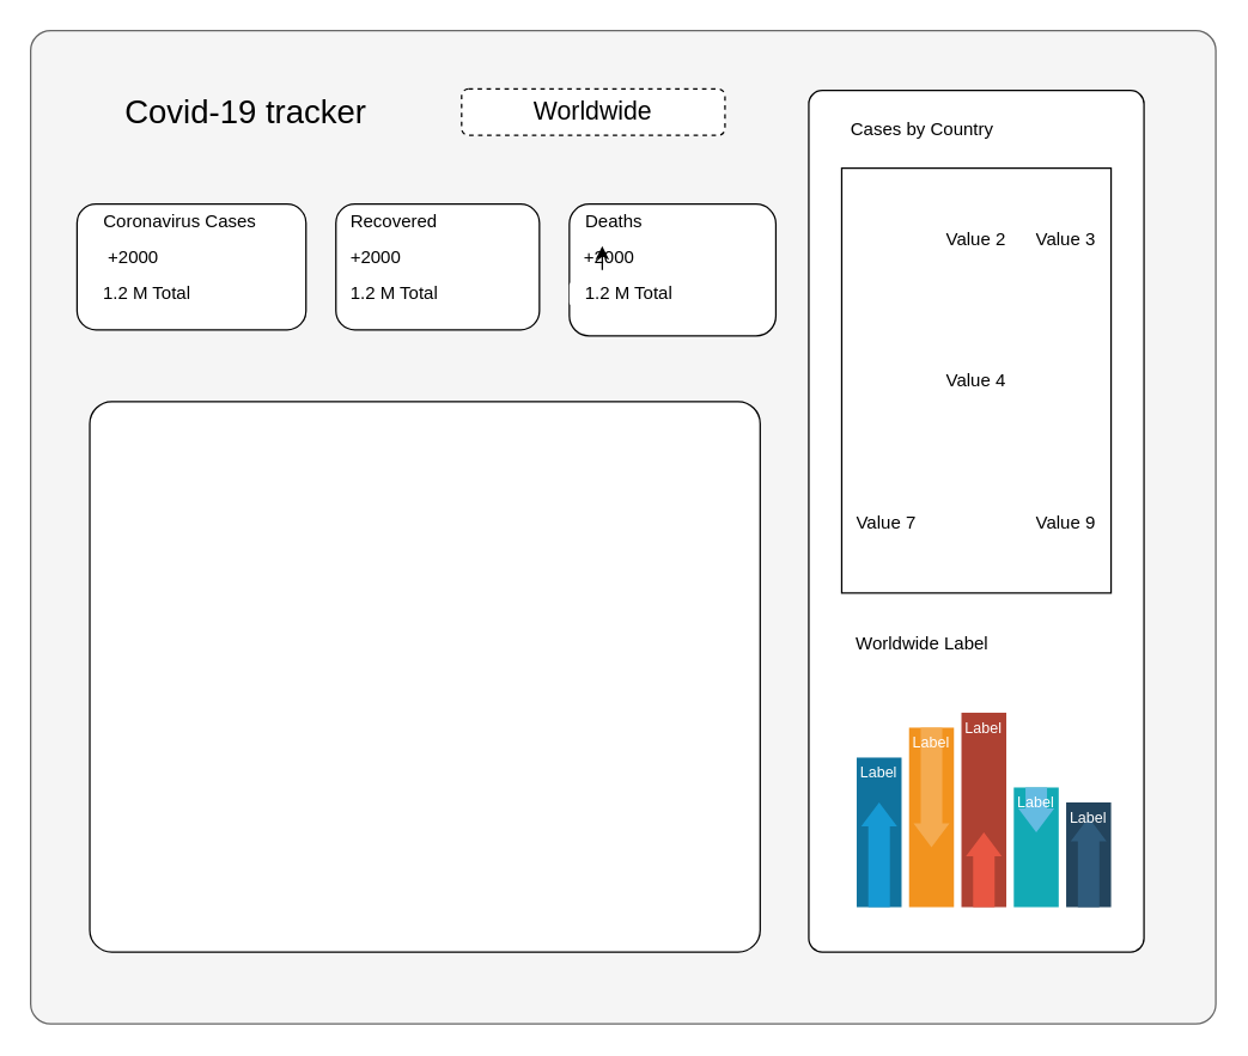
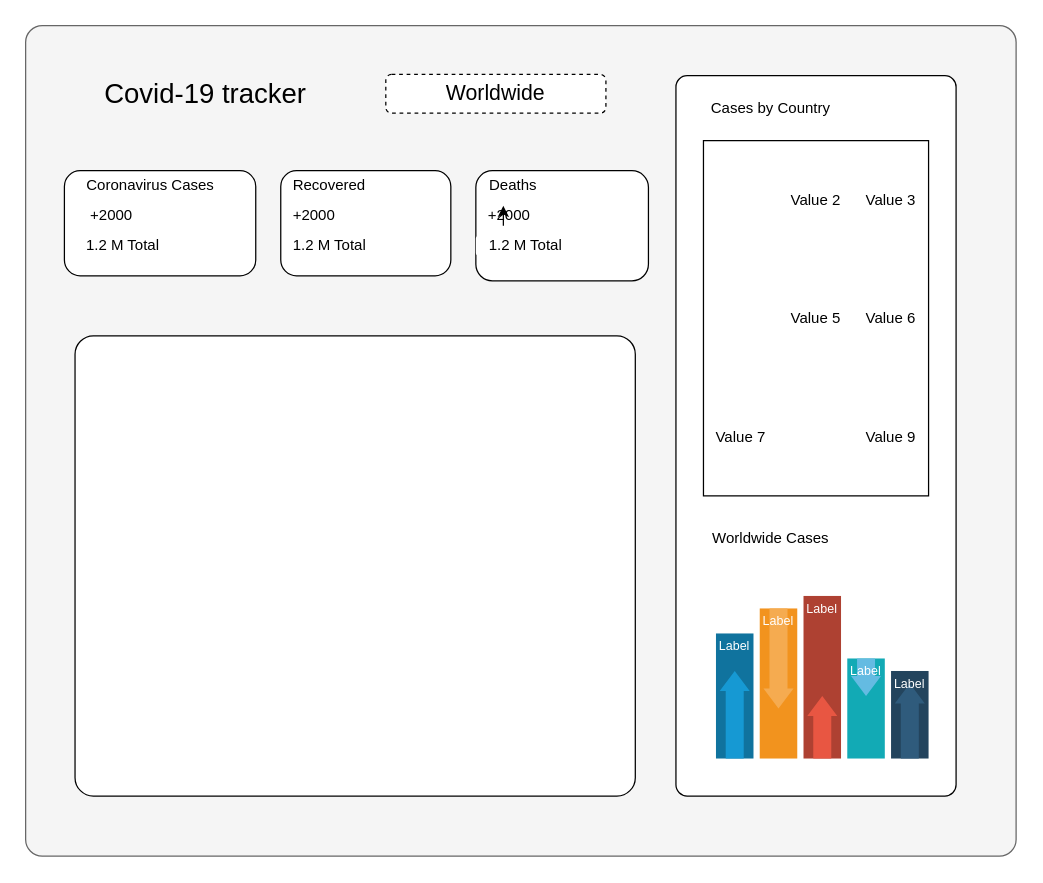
  <mxCell id="0" />
  <mxCell id="1" parent="0" />
  <mxCell id="2" value="" style="rounded=1;whiteSpace=wrap;html=1;arcSize=2;fillColor=#f5f5f5;strokeColor=#666666;fontColor=#333333;" parent="1" vertex="1"><mxGeometry x="20" y="20" width="792" height="664" as="geometry" /></mxCell>
  <mxCell id="3" value="&lt;font style=&quot;font-size: 22px&quot;&gt;Covid-19 tracker&lt;/font&gt;" style="text;html=1;align=center;verticalAlign=middle;whiteSpace=wrap;rounded=0;strokeWidth=22;" parent="1" vertex="1"><mxGeometry x="60" y="60" width="208" height="30" as="geometry" /></mxCell>
  <mxCell id="4" value="&lt;font style=&quot;font-size: 17px&quot;&gt;Worldwide&lt;/font&gt;" style="rounded=1;whiteSpace=wrap;html=1;strokeWidth=1;dashed=1;" parent="1" vertex="1"><mxGeometry x="308" y="59" width="176" height="31" as="geometry" /></mxCell>
  <mxCell id="5" value="" style="rounded=1;whiteSpace=wrap;html=1;strokeWidth=1;" parent="1" vertex="1"><mxGeometry x="51" y="136" width="153" height="84" as="geometry" /></mxCell>
  <mxCell id="6" value="Coronavirus Cases" style="rounded=1;whiteSpace=wrap;html=1;strokeWidth=1;glass=0;strokeColor=none;" parent="1" vertex="1"><mxGeometry x="59.5" y="140" width="120" height="16" as="geometry" /></mxCell>
  <mxCell id="7" value="&amp;nbsp; &amp;nbsp;+2000" style="rounded=1;whiteSpace=wrap;html=1;strokeWidth=1;glass=0;strokeColor=none;align=left;" parent="1" vertex="1"><mxGeometry x="59.5" y="164" width="96" height="16" as="geometry" /></mxCell>
  <mxCell id="8" value="&amp;nbsp; 1.2 M Total" style="rounded=1;whiteSpace=wrap;html=1;strokeWidth=1;glass=0;strokeColor=none;align=left;" parent="1" vertex="1"><mxGeometry x="59.5" y="188" width="136" height="16" as="geometry" /></mxCell>
  <mxCell id="9" value="" style="rounded=1;whiteSpace=wrap;html=1;strokeWidth=1;" parent="1" vertex="1"><mxGeometry x="224" y="136" width="136" height="84" as="geometry" /></mxCell>
  <mxCell id="10" value="Recovered&amp;nbsp;" style="rounded=1;whiteSpace=wrap;html=1;strokeWidth=1;glass=0;strokeColor=none;align=left;" parent="1" vertex="1"><mxGeometry x="232" y="140" width="120" height="16" as="geometry" /></mxCell>
  <mxCell id="11" value="+2000" style="rounded=1;whiteSpace=wrap;html=1;strokeWidth=1;glass=0;strokeColor=none;align=left;" parent="1" vertex="1"><mxGeometry x="232" y="164" width="56" height="16" as="geometry" /></mxCell>
  <mxCell id="12" value="1.2 M Total" style="rounded=1;whiteSpace=wrap;html=1;strokeWidth=1;glass=0;strokeColor=none;align=left;" parent="1" vertex="1"><mxGeometry x="232" y="188" width="80" height="16" as="geometry" /></mxCell>
  <mxCell id="13" value="" style="rounded=1;whiteSpace=wrap;html=1;strokeWidth=1;" parent="1" vertex="1"><mxGeometry x="380" y="136" width="138" height="88" as="geometry" /></mxCell>
  <mxCell id="14" value="Deaths" style="rounded=1;whiteSpace=wrap;html=1;strokeWidth=1;glass=0;strokeColor=none;align=left;" parent="1" vertex="1"><mxGeometry x="389" y="140" width="120" height="16" as="geometry" /></mxCell>
  <mxCell id="15" value="+2000" style="rounded=1;whiteSpace=wrap;html=1;strokeWidth=1;glass=0;strokeColor=none;align=left;" parent="1" vertex="1"><mxGeometry x="388" y="164" width="56" height="16" as="geometry" /></mxCell>
  <mxCell id="16" value="1.2 M Total" style="rounded=1;whiteSpace=wrap;html=1;strokeWidth=1;glass=0;strokeColor=none;" parent="1" vertex="1"><mxGeometry x="380" y="188" width="80" height="16" as="geometry" /></mxCell>
  <mxCell id="17" style="edgeStyle=orthogonalEdgeStyle;rounded=0;orthogonalLoop=1;jettySize=auto;html=1;exitX=0.25;exitY=1;exitDx=0;exitDy=0;entryX=0.25;entryY=0;entryDx=0;entryDy=0;" parent="1" source="15" target="15" edge="1"><mxGeometry relative="1" as="geometry" /></mxCell>
  <mxCell id="18" value="" style="rounded=1;whiteSpace=wrap;html=1;arcSize=4;" vertex="1" parent="1"><mxGeometry x="59.5" y="268" width="448" height="368" as="geometry" /></mxCell>
  <mxCell id="19" value="" style="shape=image;html=1;verticalAlign=top;verticalLabelPosition=bottom;labelBackgroundColor=#ffffff;imageAspect=0;aspect=fixed;image=https://cdn4.iconfinder.com/data/icons/small-n-flat/24/map-128.png" vertex="1" parent="1"><mxGeometry x="244" y="404" width="128" height="128" as="geometry" /></mxCell>
  <mxCell id="20" value="" style="rounded=1;whiteSpace=wrap;html=1;arcSize=4;" vertex="1" parent="1"><mxGeometry x="540" y="60" width="224" height="576" as="geometry" /></mxCell>
  <mxCell id="21" value="Cases by Country" style="text;html=1;strokeColor=none;fillColor=none;align=center;verticalAlign=middle;whiteSpace=wrap;rounded=0;" vertex="1" parent="1"><mxGeometry x="548" y="76" width="136" height="20" as="geometry" /></mxCell>
- <mxCell id="22" value="Worldwide Label" style="text;html=1;strokeColor=none;fillColor=none;align=center;verticalAlign=middle;whiteSpace=wrap;rounded=0;" vertex="1" parent="1"><mxGeometry x="548" y="420" width="136" height="20" as="geometry" /></mxCell>
+ <mxCell id="22" value="Worldwide Cases" style="text;html=1;strokeColor=none;fillColor=none;align=center;verticalAlign=middle;whiteSpace=wrap;rounded=0;" vertex="1" parent="1"><mxGeometry x="548" y="420" width="136" height="20" as="geometry" /></mxCell>
  <mxCell id="23" value="" style="shape=table;html=1;whiteSpace=wrap;startSize=0;container=1;collapsible=0;childLayout=tableLayout;columnLines=0;rowLines=0;" vertex="1" parent="1"><mxGeometry x="562" y="112" width="180" height="284" as="geometry" /></mxCell>
  <mxCell id="24" value="" style="shape=partialRectangle;html=1;whiteSpace=wrap;collapsible=0;dropTarget=0;pointerEvents=0;fillColor=none;top=0;left=0;bottom=0;right=0;points=[[0,0.5],[1,0.5]];portConstraint=eastwest;" vertex="1" parent="23"><mxGeometry width="180" height="95" as="geometry" /></mxCell>
  <mxCell id="25" value="Value 2" style="shape=partialRectangle;html=1;whiteSpace=wrap;connectable=0;fillColor=none;top=0;left=0;bottom=0;right=0;overflow=hidden;" vertex="1" parent="24"><mxGeometry x="60" width="60" height="95" as="geometry" /></mxCell>
  <mxCell id="26" value="Value 3" style="shape=partialRectangle;html=1;whiteSpace=wrap;connectable=0;fillColor=none;top=0;left=0;bottom=0;right=0;overflow=hidden;" vertex="1" parent="24"><mxGeometry x="120" width="60" height="95" as="geometry" /></mxCell>
  <mxCell id="27" value="" style="shape=partialRectangle;html=1;whiteSpace=wrap;collapsible=0;dropTarget=0;pointerEvents=0;fillColor=none;top=0;left=0;bottom=0;right=0;points=[[0,0.5],[1,0.5]];portConstraint=eastwest;" vertex="1" parent="23"><mxGeometry y="95" width="180" height="94" as="geometry" /></mxCell>
- <mxCell id="28" value="Value 4" style="shape=partialRectangle;html=1;whiteSpace=wrap;connectable=0;fillColor=none;top=0;left=0;bottom=0;right=0;overflow=hidden;" vertex="1" parent="27"><mxGeometry x="60" width="60" height="94" as="geometry" /></mxCell>
+ <mxCell id="28" value="Value 5" style="shape=partialRectangle;html=1;whiteSpace=wrap;connectable=0;fillColor=none;top=0;left=0;bottom=0;right=0;overflow=hidden;" vertex="1" parent="27"><mxGeometry x="60" width="60" height="94" as="geometry" /></mxCell>
+ <mxCell id="29" value="Value 6" style="shape=partialRectangle;html=1;whiteSpace=wrap;connectable=0;fillColor=none;top=0;left=0;bottom=0;right=0;overflow=hidden;" vertex="1" parent="27"><mxGeometry x="120" width="60" height="94" as="geometry" /></mxCell>
  <mxCell id="30" value="" style="shape=partialRectangle;html=1;whiteSpace=wrap;collapsible=0;dropTarget=0;pointerEvents=0;fillColor=none;top=0;left=0;bottom=0;right=0;points=[[0,0.5],[1,0.5]];portConstraint=eastwest;" vertex="1" parent="23"><mxGeometry y="189" width="180" height="95" as="geometry" /></mxCell>
  <mxCell id="31" value="Value 7" style="shape=partialRectangle;html=1;whiteSpace=wrap;connectable=0;fillColor=none;top=0;left=0;bottom=0;right=0;overflow=hidden;" vertex="1" parent="30"><mxGeometry width="60" height="95" as="geometry" /></mxCell>
  <mxCell id="32" value="Value 9" style="shape=partialRectangle;html=1;whiteSpace=wrap;connectable=0;fillColor=none;top=0;left=0;bottom=0;right=0;overflow=hidden;" vertex="1" parent="30"><mxGeometry x="120" width="60" height="95" as="geometry" /></mxCell>
  <mxCell id="33" value="" style="fillColor=#10739E;strokeColor=none;" vertex="1" parent="1"><mxGeometry x="572" y="506" width="30" height="100" as="geometry" /></mxCell>
  <mxCell id="34" value="" style="shape=mxgraph.arrows2.arrow;dy=0.4;dx=16;notch=0;direction=north;fillColor=#1699D3;strokeColor=none;" vertex="1" parent="33"><mxGeometry x="3" y="30" width="24" height="70" as="geometry" /></mxCell>
  <mxCell id="35" value="Label" style="text;html=1;align=center;verticalAlign=middle;whiteSpace=wrap;fontColor=#FFFFFF;fontSize=10;" vertex="1" parent="33"><mxGeometry width="30" height="20" as="geometry" /></mxCell>
  <mxCell id="36" value="" style="fillColor=#F2931E;strokeColor=none;" vertex="1" parent="1"><mxGeometry x="607" y="486" width="30" height="120" as="geometry" /></mxCell>
  <mxCell id="37" value="" style="shape=mxgraph.arrows2.arrow;dy=0.4;dx=16;notch=0;direction=south;fillColor=#F5AB50;strokeColor=none;" vertex="1" parent="36"><mxGeometry x="3" width="24" height="80" as="geometry" /></mxCell>
  <mxCell id="38" value="Label" style="text;html=1;align=center;verticalAlign=middle;whiteSpace=wrap;fontColor=#FFFFFF;fontSize=10;" vertex="1" parent="36"><mxGeometry width="30" height="20" as="geometry" /></mxCell>
  <mxCell id="39" value="" style="fillColor=#AE4132;strokeColor=none;" vertex="1" parent="1"><mxGeometry x="642" y="476" width="30" height="130" as="geometry" /></mxCell>
  <mxCell id="40" value="" style="shape=mxgraph.arrows2.arrow;dy=0.4;dx=16;notch=0;direction=north;fillColor=#E85642;strokeColor=none;" vertex="1" parent="39"><mxGeometry x="3" y="80" width="24" height="50" as="geometry" /></mxCell>
  <mxCell id="41" value="Label" style="text;html=1;align=center;verticalAlign=middle;whiteSpace=wrap;fontColor=#FFFFFF;fontSize=10;" vertex="1" parent="39"><mxGeometry width="30" height="20" as="geometry" /></mxCell>
  <mxCell id="42" value="" style="fillColor=#12AAB5;strokeColor=none;" vertex="1" parent="1"><mxGeometry x="677" y="526" width="30" height="80" as="geometry" /></mxCell>
  <mxCell id="43" value="" style="shape=mxgraph.arrows2.arrow;dy=0.4;dx=16;notch=0;direction=south;fillColor=#64BBE2;strokeColor=none;" vertex="1" parent="42"><mxGeometry x="3" width="24" height="30" as="geometry" /></mxCell>
  <mxCell id="44" value="Label" style="text;html=1;align=center;verticalAlign=middle;whiteSpace=wrap;fontColor=#FFFFFF;fontSize=10;" vertex="1" parent="42"><mxGeometry width="30" height="20" as="geometry" /></mxCell>
  <mxCell id="45" value="" style="fillColor=#23445D;strokeColor=none;" vertex="1" parent="1"><mxGeometry x="712" y="536" width="30" height="70" as="geometry" /></mxCell>
  <mxCell id="46" value="" style="shape=mxgraph.arrows2.arrow;dy=0.4;dx=16;notch=0;direction=north;fillColor=#2F5B7C;strokeColor=none;" vertex="1" parent="45"><mxGeometry x="3" y="10" width="24" height="60" as="geometry" /></mxCell>
  <mxCell id="47" value="Label" style="text;html=1;align=center;verticalAlign=middle;whiteSpace=wrap;fontColor=#FFFFFF;fontSize=10;" vertex="1" parent="45"><mxGeometry width="30" height="20" as="geometry" /></mxCell>
